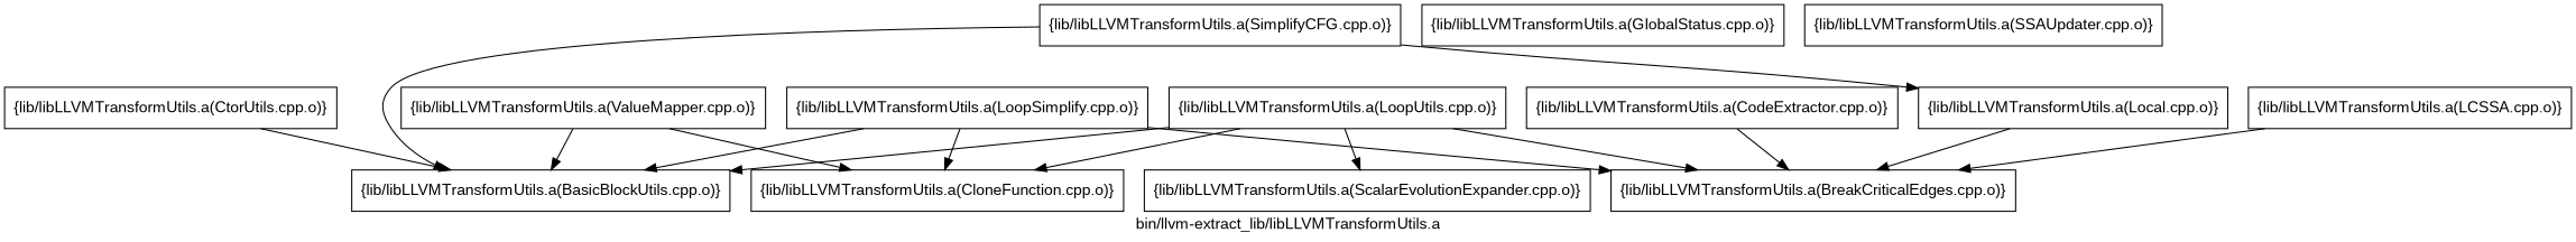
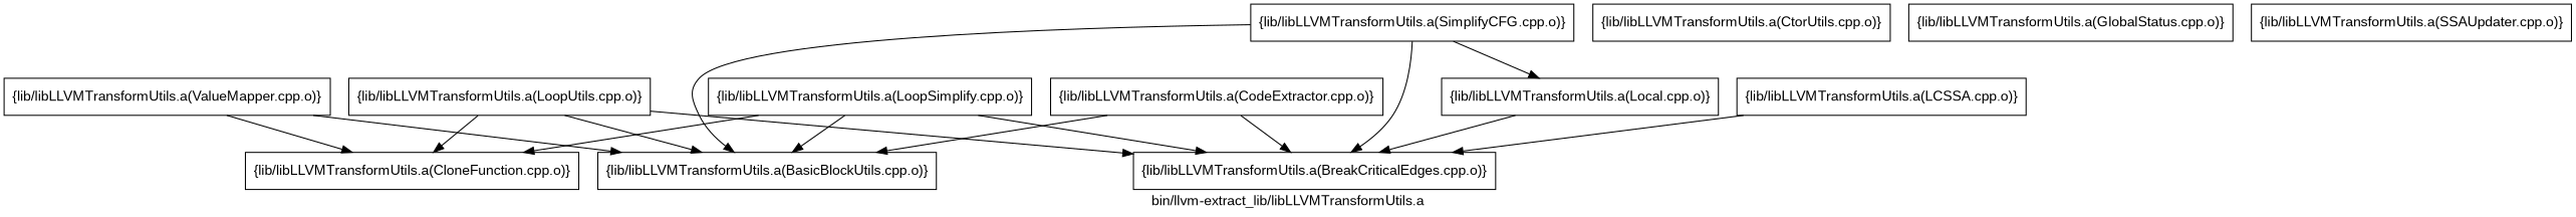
  digraph {
    fontname="Liberation Sans"
    label="bin/llvm-extract_lib/libLLVMTransformUtils.a"
    rankdir=TB
    node [fontname="Liberation Sans" group=0 shape=box]
    edge [fontname="Liberation Sans"]
    n1 [label="{lib/libLLVMTransformUtils.a(BasicBlockUtils.cpp.o)}"]
    n2 [label="{lib/libLLVMTransformUtils.a(CodeExtractor.cpp.o)}"]
    n3 [label="{lib/libLLVMTransformUtils.a(BreakCriticalEdges.cpp.o)}"]
    n4 [label="{lib/libLLVMTransformUtils.a(CtorUtils.cpp.o)}"]
    n5 [label="{lib/libLLVMTransformUtils.a(GlobalStatus.cpp.o)}"]
    n6 [label="{lib/libLLVMTransformUtils.a(CloneFunction.cpp.o)}"]
    n7 [label="{lib/libLLVMTransformUtils.a(Local.cpp.o)}"]
    n8 [label="{lib/libLLVMTransformUtils.a(LoopSimplify.cpp.o)}"]
    n9 [label="{lib/libLLVMTransformUtils.a(LCSSA.cpp.o)}"]
    n10 [label="{lib/libLLVMTransformUtils.a(LoopUtils.cpp.o)}"]
-   n11 [label="{lib/libLLVMTransformUtils.a(ScalarEvolutionExpander.cpp.o)}"]
    n12 [label="{lib/libLLVMTransformUtils.a(SSAUpdater.cpp.o)}"]
    n13 [label="{lib/libLLVMTransformUtils.a(SimplifyCFG.cpp.o)}"]
    n14 [label="{lib/libLLVMTransformUtils.a(ValueMapper.cpp.o)}"]
-   n4 -> n1
+   n2 -> n1
    n2 -> n3
    n7 -> n3
    n8 -> n1
    n8 -> n3
    n8 -> n6
    n9 -> n3
    n10 -> n1
    n10 -> n3
    n10 -> n6
-   n10 -> n11
    n13 -> n1
+   n13 -> n3
    n13 -> n7
    n14 -> n1
    n14 -> n6
  }
